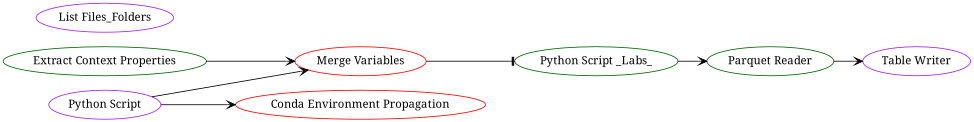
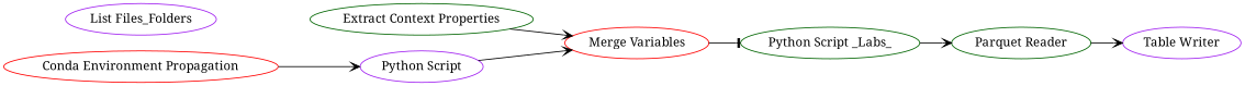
  digraph {
    fontname="Noto Serif"
    rankdir=LR
    node [color=darkgreen fontname="Noto Serif"]
    edge [arrowhead=vee fontname="Noto Serif"]
    n1 [label="Extract Context Properties"]
    n2 [color=red label="Merge Variables"]
    n3 [label="Python Script _Labs_"]
    n4 [color=purple label="Python Script"]
    n5 [color=red label="Conda Environment Propagation"]
    n6 [label="Parquet Reader"]
    n7 [color=purple label="Table Writer"]
    n8 [color=purple label="List Files_Folders"]
    n1 -> n2
    n2 -> n3 [arrowhead=tee]
    n3 -> n6
    n4 -> n2
-   n4 -> n5
+   n5 -> n4
    n6 -> n7
  }
